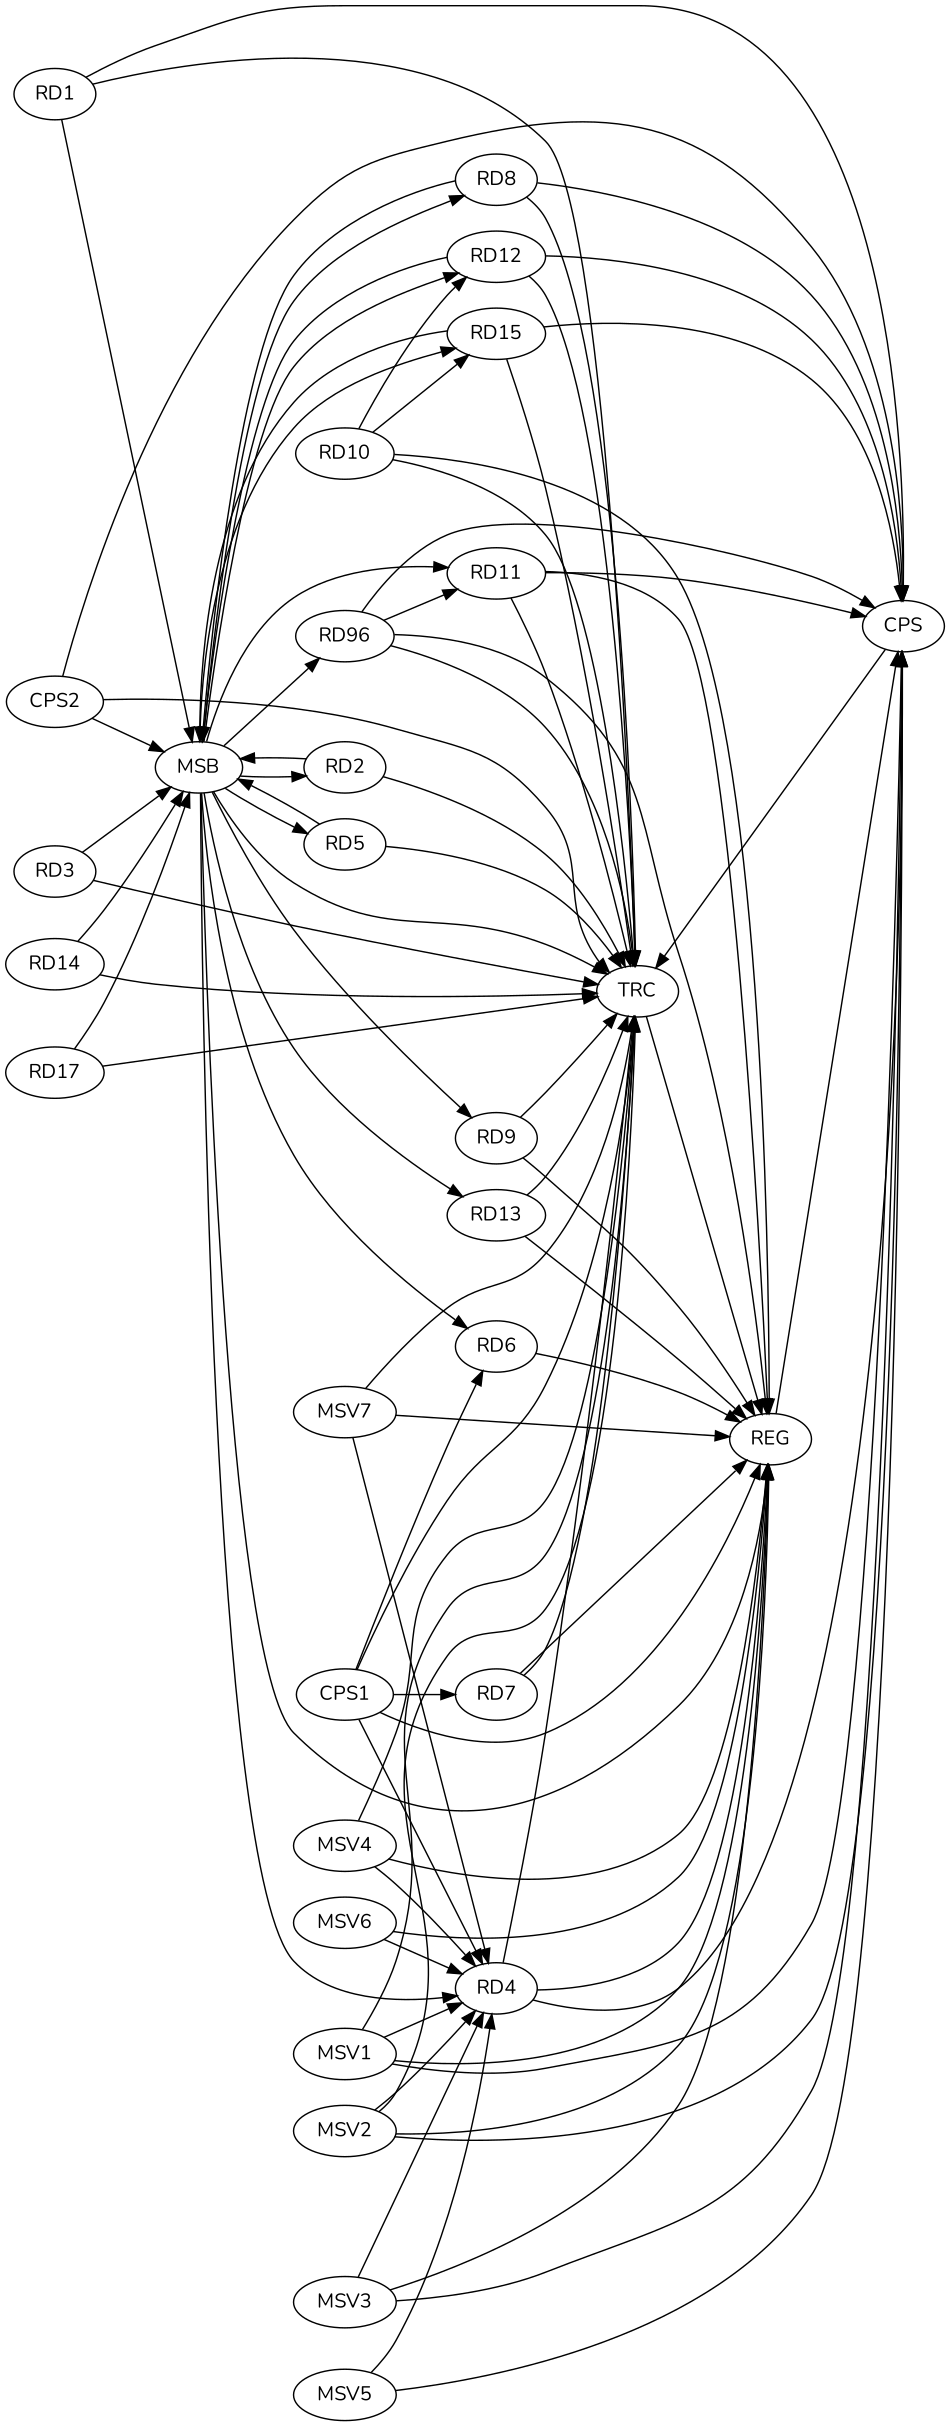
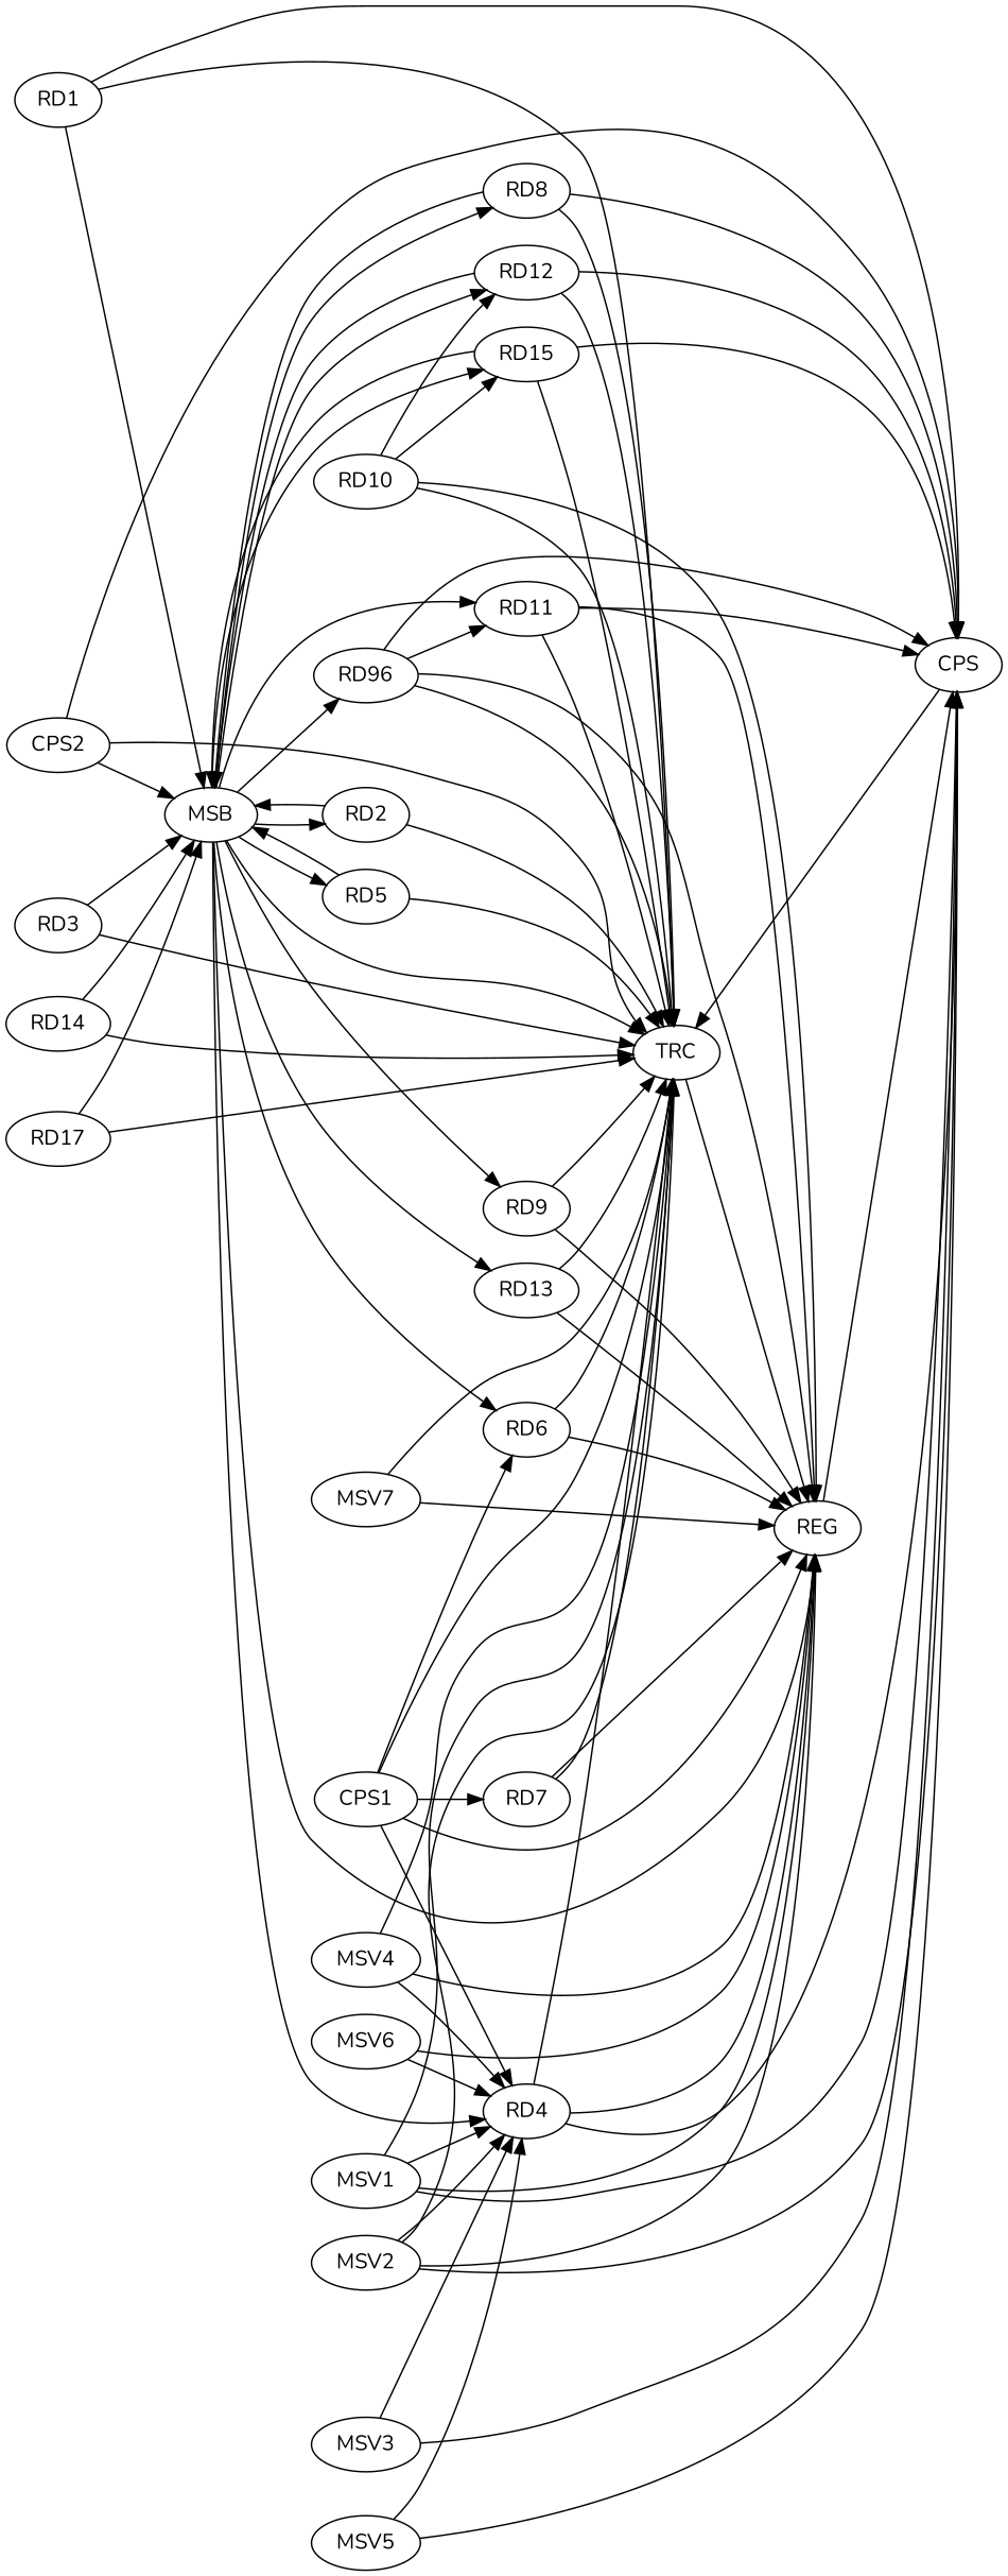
  strict digraph {
    fontname=Nunito
    rankdir=LR
    node [fontname=Nunito]
    edge [fontname=Nunito]
    n1 [label=RD1]
    n2 [label=MSB]
    n3 [label=CPS]
    n4 [label=TRC]
    n5 [label=RD2]
    n6 [label=RD4]
    n7 [label=REG]
    n8 [label=RD5]
    n9 [label=RD6]
    n10 [label=RD8]
    n11 [label=RD9]
    n12 [label=RD12]
    n13 [label=RD15]
    n14 [label=RD11]
    n15 [label=RD13]
    n16 [label=RD96]
    n17 [label=RD3]
    n18 [label=RD7]
    n19 [label=RD10]
    n20 [label=RD14]
    n21 [label=RD17]
    n22 [label=CPS1]
    n23 [label=CPS2]
    n24 [label=MSV1]
    n25 [label=MSV2]
    n26 [label=MSV3]
    n27 [label=MSV4]
    n28 [label=MSV5]
    n29 [label=MSV6]
    n30 [label=MSV7]
    n1 -> n2
    n1 -> n3
    n1 -> n4
    n2 -> n4
    n2 -> n5
    n2 -> n6
    n2 -> n7
    n2 -> n8
    n2 -> n9
    n2 -> n10
    n2 -> n11
    n2 -> n12
    n2 -> n13
    n2 -> n14
    n2 -> n15
    n2 -> n16
    n3 -> n4
    n4 -> n7
    n5 -> n2
    n5 -> n4
    n6 -> n3
    n6 -> n4
    n6 -> n7
    n7 -> n3
    n8 -> n2
    n8 -> n4
+   n9 -> n4
    n9 -> n7
    n10 -> n2
    n10 -> n3
    n10 -> n4
    n11 -> n4
    n11 -> n7
    n12 -> n2
    n12 -> n3
    n12 -> n4
    n13 -> n2
    n13 -> n3
    n13 -> n4
    n14 -> n3
    n14 -> n4
    n14 -> n7
    n15 -> n4
    n15 -> n7
    n16 -> n3
    n16 -> n4
    n16 -> n7
    n16 -> n14
    n17 -> n2
    n17 -> n4
    n18 -> n4
    n18 -> n7
    n19 -> n4
    n19 -> n7
    n19 -> n12
    n19 -> n13
    n20 -> n2
    n20 -> n4
    n21 -> n2
    n21 -> n4
    n22 -> n4
    n22 -> n6
    n22 -> n7
    n22 -> n9
    n22 -> n18
    n23 -> n2
    n23 -> n3
    n23 -> n4
    n24 -> n3
    n24 -> n4
    n24 -> n6
    n24 -> n7
    n25 -> n3
    n25 -> n4
    n25 -> n6
    n25 -> n7
    n26 -> n3
    n26 -> n6
-   n26 -> n7
    n27 -> n4
    n27 -> n6
    n27 -> n7
    n28 -> n3
    n28 -> n6
    n29 -> n6
    n29 -> n7
    n30 -> n4
-   n30 -> n6
    n30 -> n7
  }
